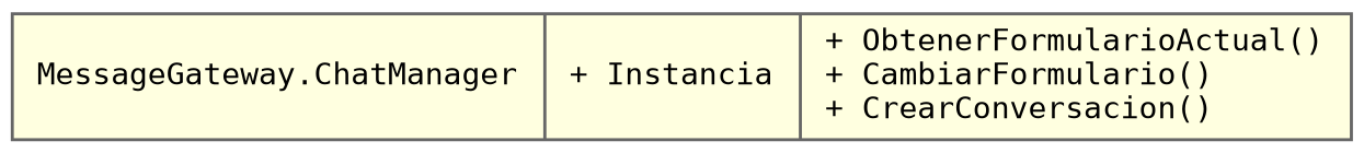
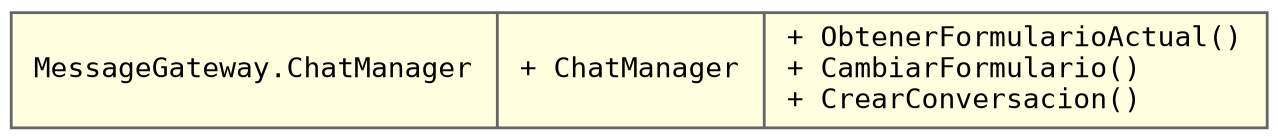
  digraph {
    rankdir=LR
    fontname="DejaVu Sans Mono"
-   n1 [color=gray40 fillcolor=lightyellow fontcolor=black fontname="DejaVu Sans Mono" fontsize=10 height=0.2 label="{MessageGateway.ChatManager\n|+ Instancia\l|+ ObtenerFormularioActual()\l+ CambiarFormulario()\l+ CrearConversacion()\l}" shape=record style=filled width=0.4]
+   n1 [color=gray40 fillcolor=lightyellow fontcolor=black fontname="DejaVu Sans Mono" fontsize=10 height=0.2 label="{MessageGateway.ChatManager\n|+ ChatManager\l|+ ObtenerFormularioActual()\l+ CambiarFormulario()\l+ CrearConversacion()\l}" shape=record style=filled width=0.4]
  }
